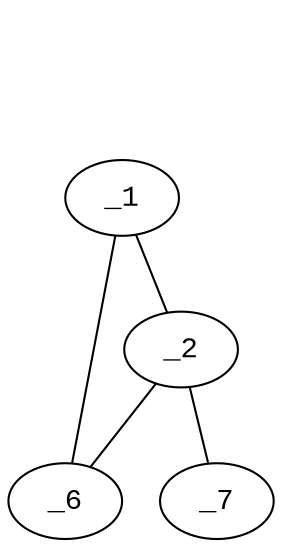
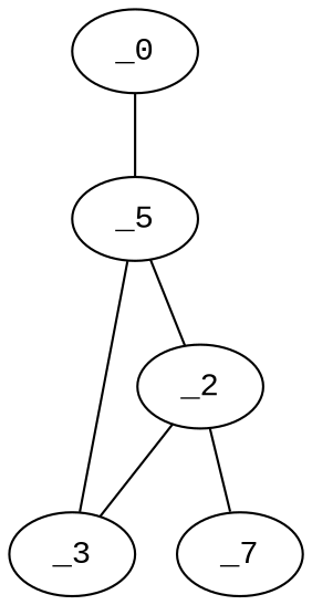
  graph {
    fontname="Liberation Mono"
    node [fontname="Liberation Mono"]
    edge [fontname="Liberation Mono"]
-   _1 [x=2.6665 y=2.94653]
+   _0 [x=0.749243 y=2.87745]
+   _1 [x=2.6665 y=2.94653 label=_5]
    _2 [x=1.5 y=0.75]
-   _3 [x=1.51 y=2.97 label=_6]
+   _3 [x=1.51 y=2.97]
    n5 [label=_7 x=2.28595 y=1.61908]
+   _0 -- _1
    _1 -- _2
    _1 -- _3
    _2 -- _3
    _2 -- n5
  }
